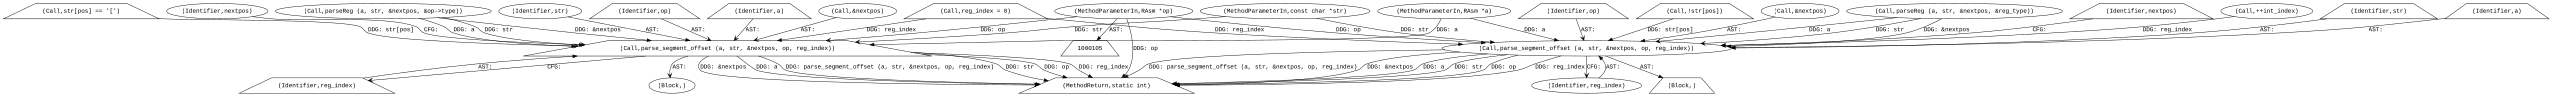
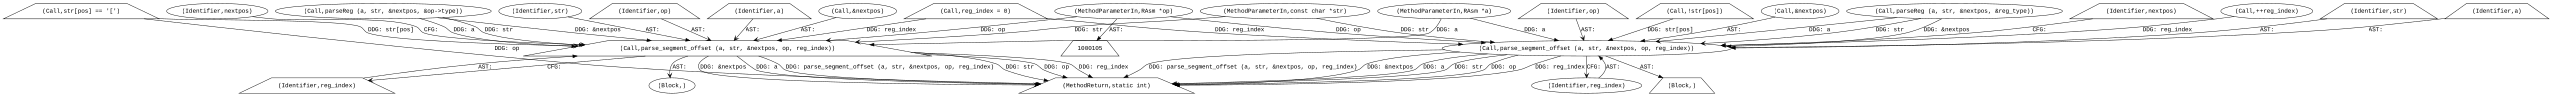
  digraph {
    fontname="Liberation Mono"
    node [fontname="Liberation Mono" shape=trapezium]
    edge [arrowhead=normal fontname="Liberation Mono"]
    n1 [label="(MethodParameterIn,RAsm *op)" shape=ellipse]
    n2 [label="(Call,parse_segment_offset (a, str, &nextpos, op, reg_index))" shape=ellipse]
    n3 [label="(Call,parse_segment_offset (a, str, &nextpos, op, reg_index))"]
    n4 [label="(MethodReturn,static int)"]
    1000105
    n6 [label="(Identifier,reg_index)" shape=ellipse]
    n7 [label="(Block,)"]
    n8 [label="(Block,)" shape=ellipse]
    n9 [label="(Identifier,reg_index)"]
    n10 [label="(Identifier,a)"]
    n11 [label="(Identifier,nextpos)" shape=ellipse]
    n12 [label="(Call,str[pos] == '[')"]
    n13 [label="(Identifier,op)"]
    n14 [label="(Identifier,a)"]
    n15 [label="(Call,&nextpos)" shape=ellipse]
    n16 [label="(MethodParameterIn,RAsm *a)" shape=ellipse]
    n17 [label="(Call,!str[pos])"]
    n18 [label="(MethodParameterIn,const char *str)" shape=ellipse]
    n19 [label="(Call,&nextpos)" shape=ellipse]
    n20 [label="(Call,parseReg (a, str, &nextpos, &op->type))" shape=ellipse]
    n21 [label="(Call,parseReg (a, str, &nextpos, &reg_type))" shape=ellipse]
    n22 [label="(Call,reg_index = 0)"]
    n23 [label="(Identifier,nextpos)"]
    n24 [label="(Identifier,str)" shape=ellipse]
-   n25 [label="(Call,++int_index)" shape=ellipse]
+   n25 [label="(Call,++reg_index)" shape=ellipse]
    n26 [label="(Identifier,op)"]
    n27 [label="(Identifier,str)"]
    n1 -> n2 [label="DDG: op"]
    n1 -> n3 [arrowhead=vee label="DDG: op"]
-   n1 -> n4 [label="DDG: op"]
+   n12 -> n4 [label="DDG: op"]
    n1 -> 1000105 [label="AST: "]
    n2 -> n4 [label="DDG: reg_index"]
    n2 -> n4 [label="DDG: parse_segment_offset (a, str, &nextpos, op, reg_index)"]
    n2 -> n4 [label="DDG: &nextpos"]
    n2 -> n4 [arrowhead=vee label="DDG: a"]
    n2 -> n4 [label="DDG: str"]
    n2 -> n4 [arrowhead=vee label="DDG: op"]
    n2 -> n6 [arrowhead=vee label="CFG: "]
    n2 -> n7 [label="AST: "]
    n3 -> n4 [label="DDG: str"]
    n3 -> n4 [label="DDG: op"]
    n3 -> n4 [label="DDG: reg_index"]
    n3 -> n4 [arrowhead=vee label="DDG: &nextpos"]
    n3 -> n4 [label="DDG: a"]
    n3 -> n4 [label="DDG: parse_segment_offset (a, str, &nextpos, op, reg_index)"]
    n3 -> n8 [arrowhead=vee label="AST: "]
    n3 -> n9 [arrowhead=vee label="CFG: "]
    n6 -> n2 [label="AST: "]
    n9 -> n3 [label="AST: "]
    n10 -> n2 [label="AST: "]
    n11 -> n3 [arrowhead=vee label="CFG: "]
    n12 -> n3 [arrowhead=vee label="DDG: str[pos]"]
    n13 -> n2 [arrowhead=vee label="AST: "]
    n14 -> n3 [arrowhead=vee label="AST: "]
    n15 -> n3 [arrowhead=vee label="AST: "]
    n16 -> n2 [label="DDG: a"]
    n16 -> n3 [label="DDG: a"]
    n17 -> n2 [label="DDG: str[pos]"]
    n18 -> n2 [label="DDG: str"]
    n18 -> n3 [arrowhead=vee label="DDG: str"]
    n19 -> n2 [label="AST: "]
    n20 -> n3 [label="DDG: a"]
    n20 -> n3 [label="DDG: str"]
    n20 -> n3 [label="DDG: &nextpos"]
    n21 -> n2 [arrowhead=vee label="DDG: a"]
    n21 -> n2 [arrowhead=vee label="DDG: str"]
    n21 -> n2 [label="DDG: &nextpos"]
    n22 -> n2 [label="DDG: reg_index"]
    n22 -> n3 [label="DDG: reg_index"]
    n23 -> n2 [label="CFG: "]
    n24 -> n3 [label="AST: "]
    n25 -> n2 [arrowhead=vee label="DDG: reg_index"]
    n26 -> n3 [arrowhead=vee label="AST: "]
    n27 -> n2 [label="AST: "]
  }
